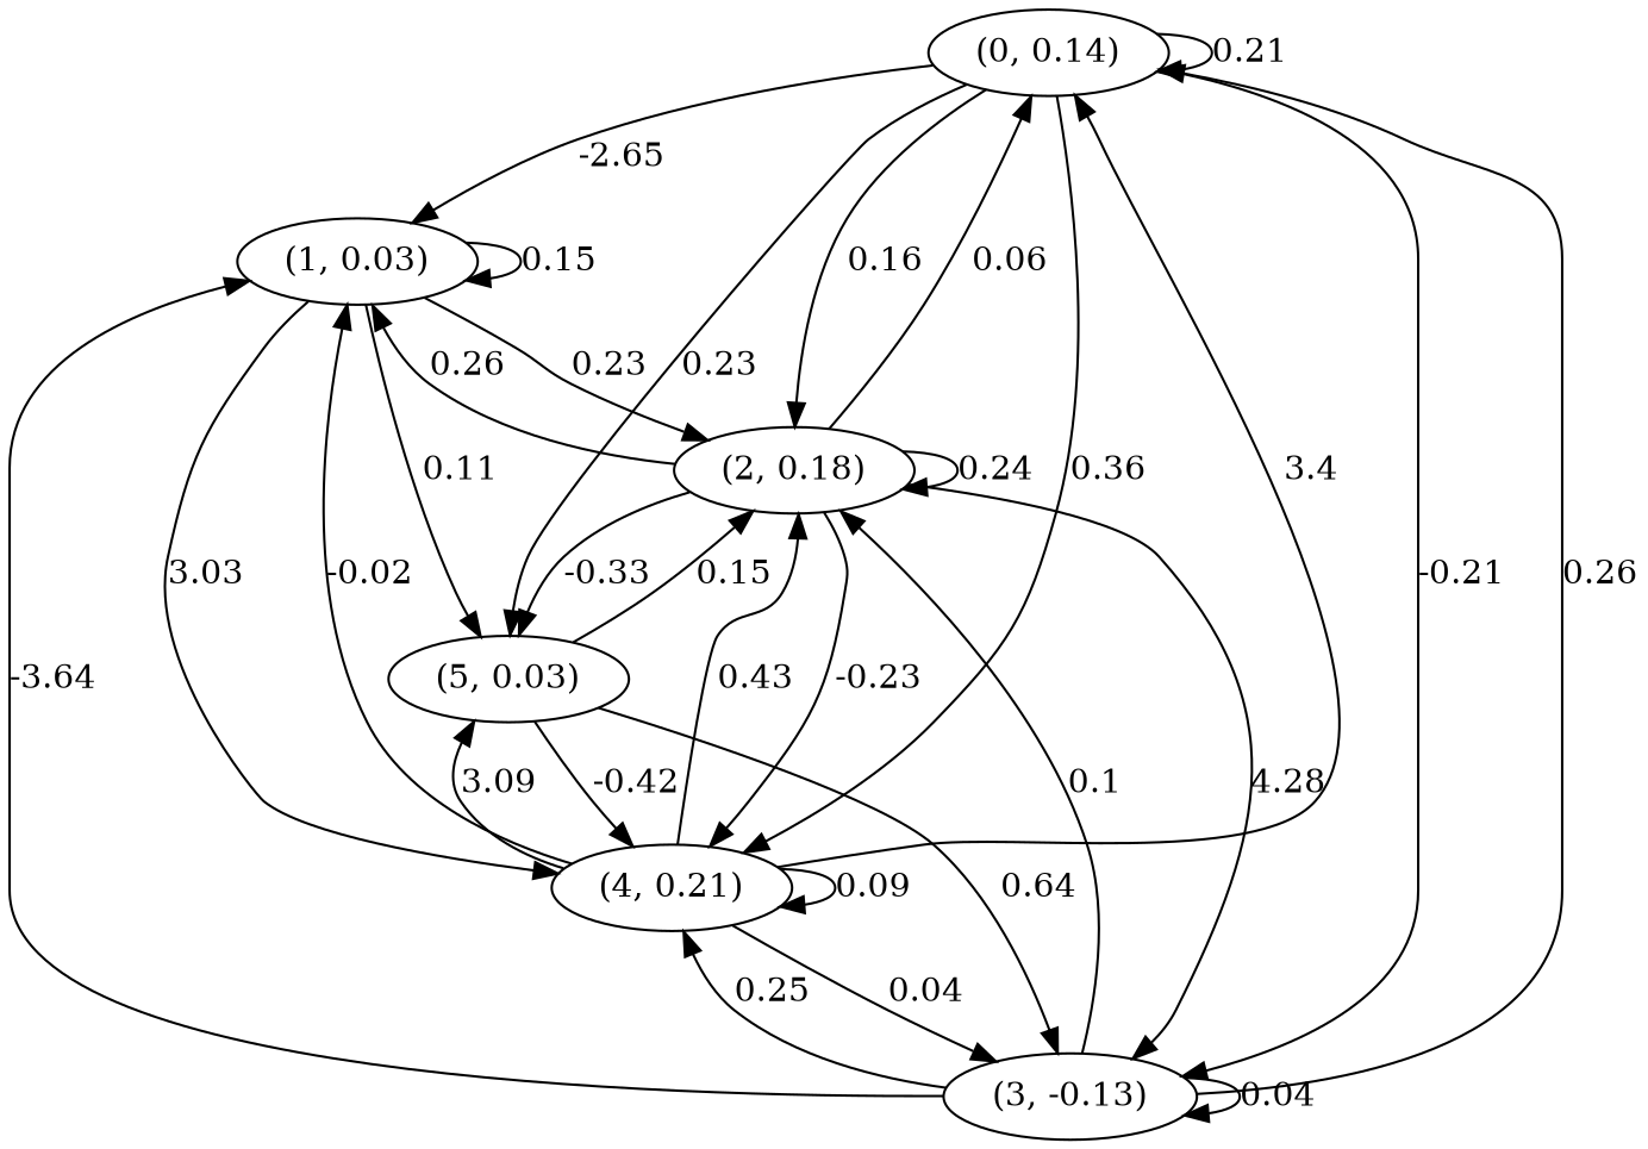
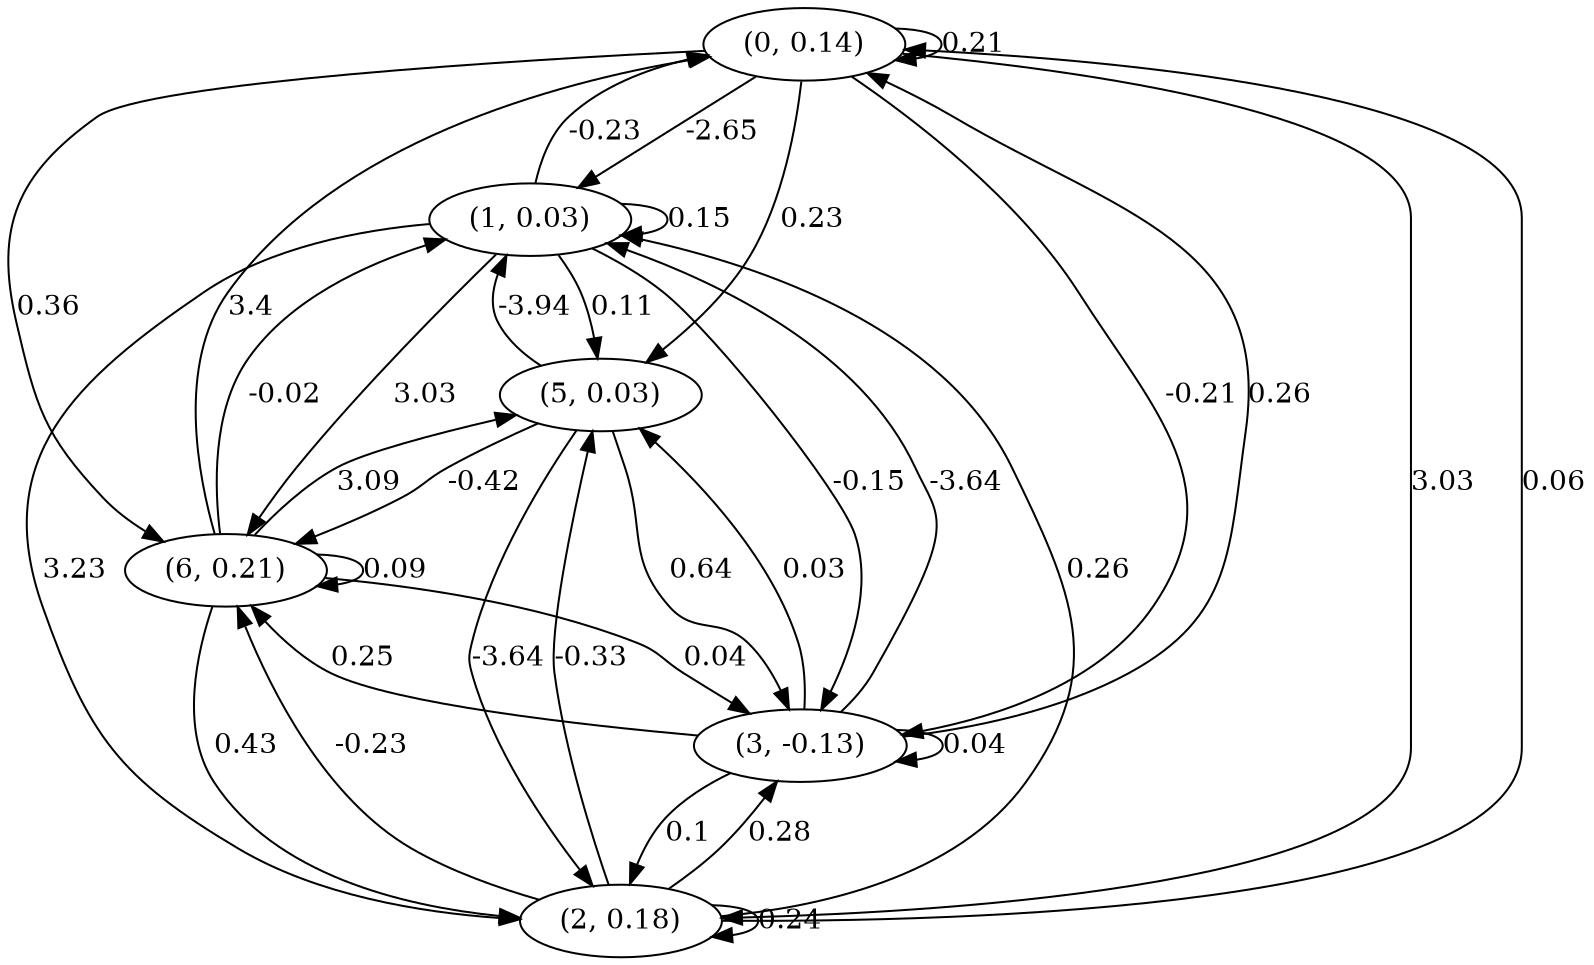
  digraph {
    n1 [label="(0, 0.14)"]
    n2 [label="(1, 0.03)"]
    n3 [label="(2, 0.18)"]
    n4 [label="(3, -0.13)"]
-   n5 [label="(4, 0.21)"]
+   n5 [label="(6, 0.21)"]
    n6 [label="(5, 0.03)"]
    n1 -> n1 [label=0.21]
    n1 -> n2 [label=-2.65]
-   n1 -> n3 [label=0.16]
+   n1 -> n3 [label=3.03]
    n1 -> n4 [label=-0.21]
    n1 -> n5 [label=0.36]
    n1 -> n6 [label=0.23]
+   n2 -> n1 [label=-0.23]
    n2 -> n2 [label=0.15]
-   n2 -> n3 [label=0.23]
+   n2 -> n3 [label=3.23]
+   n2 -> n4 [label=-0.15]
    n2 -> n5 [label=3.03]
    n2 -> n6 [label=0.11]
    n3 -> n1 [label=0.06]
    n3 -> n2 [label=0.26]
    n3 -> n3 [label=0.24]
-   n3 -> n4 [label=4.28]
+   n3 -> n4 [label=0.28]
    n3 -> n5 [label=-0.23]
    n3 -> n6 [label=-0.33]
    n4 -> n1 [label=0.26]
    n4 -> n2 [label=-3.64]
    n4 -> n3 [label=0.1]
    n4 -> n4 [label=0.04]
    n4 -> n5 [label=0.25]
+   n4 -> n6 [label=0.03]
    n5 -> n1 [label=3.4]
    n5 -> n2 [label=-0.02]
    n5 -> n3 [label=0.43]
    n5 -> n4 [label=0.04]
    n5 -> n5 [label=0.09]
    n5 -> n6 [label=3.09]
-   n6 -> n3 [label=0.15]
+   n6 -> n2 [label=-3.94]
+   n6 -> n3 [label=-3.64]
    n6 -> n4 [label=0.64]
    n6 -> n5 [label=-0.42]
  }
